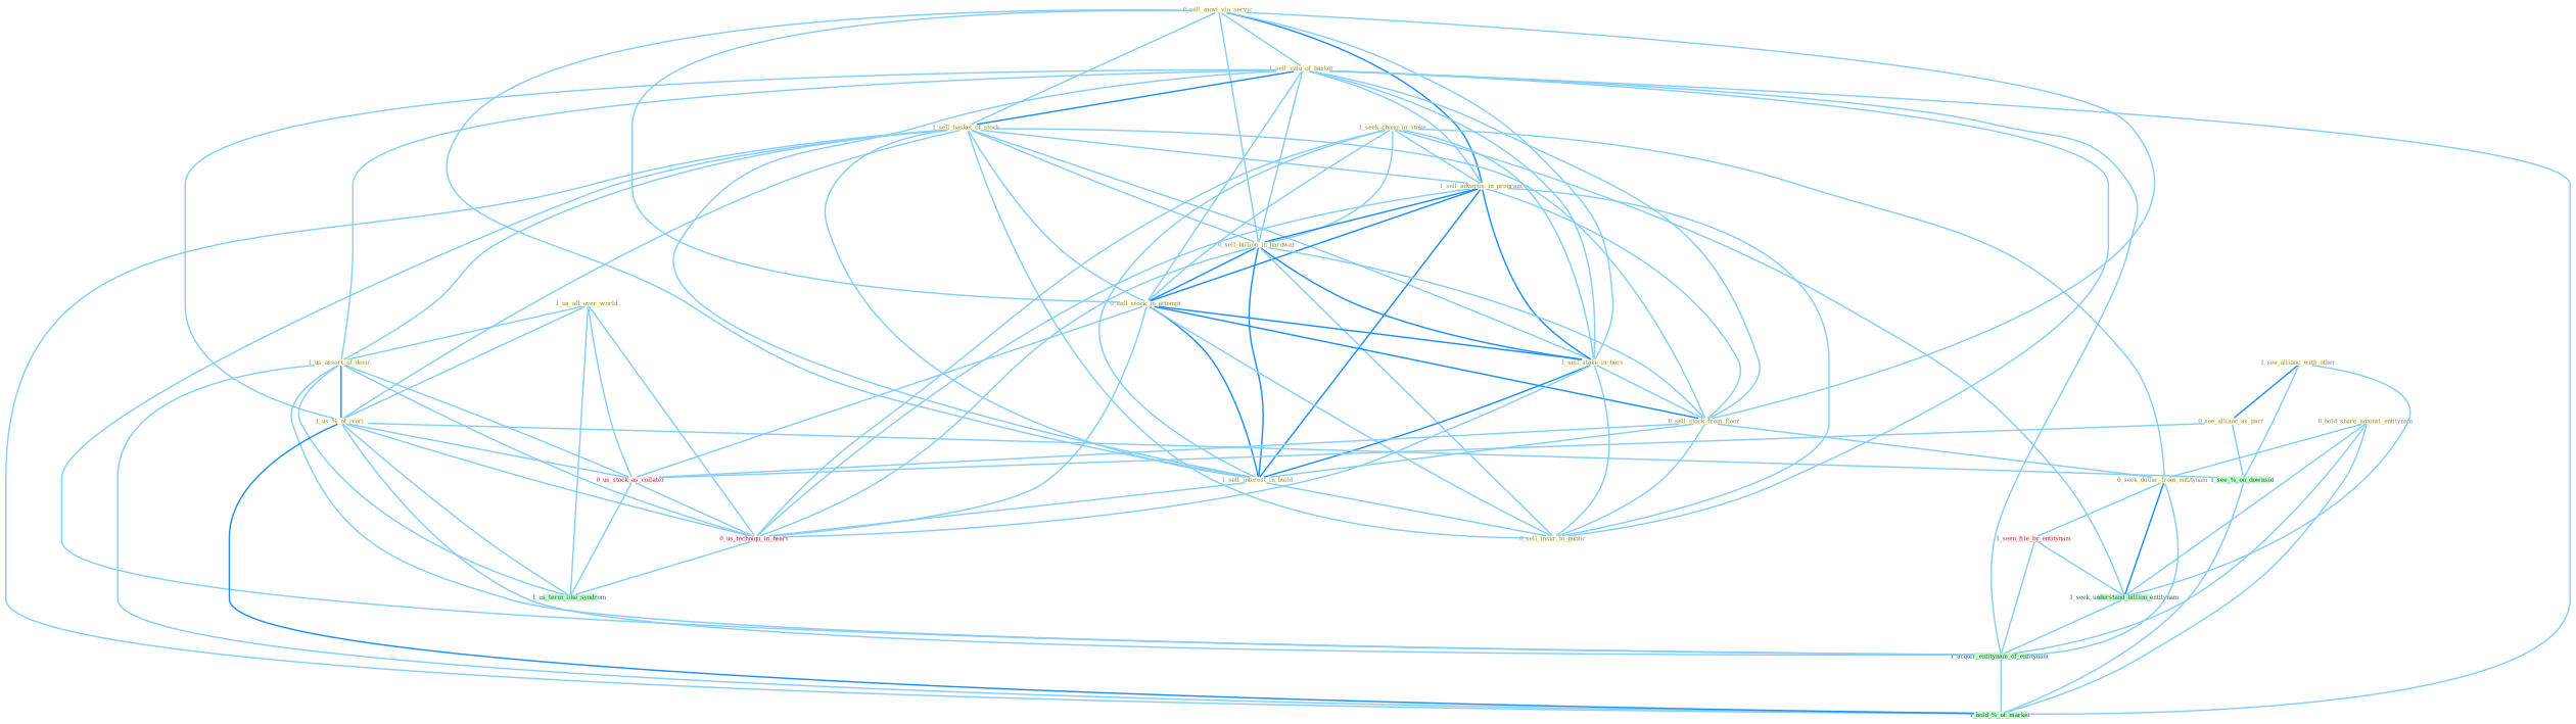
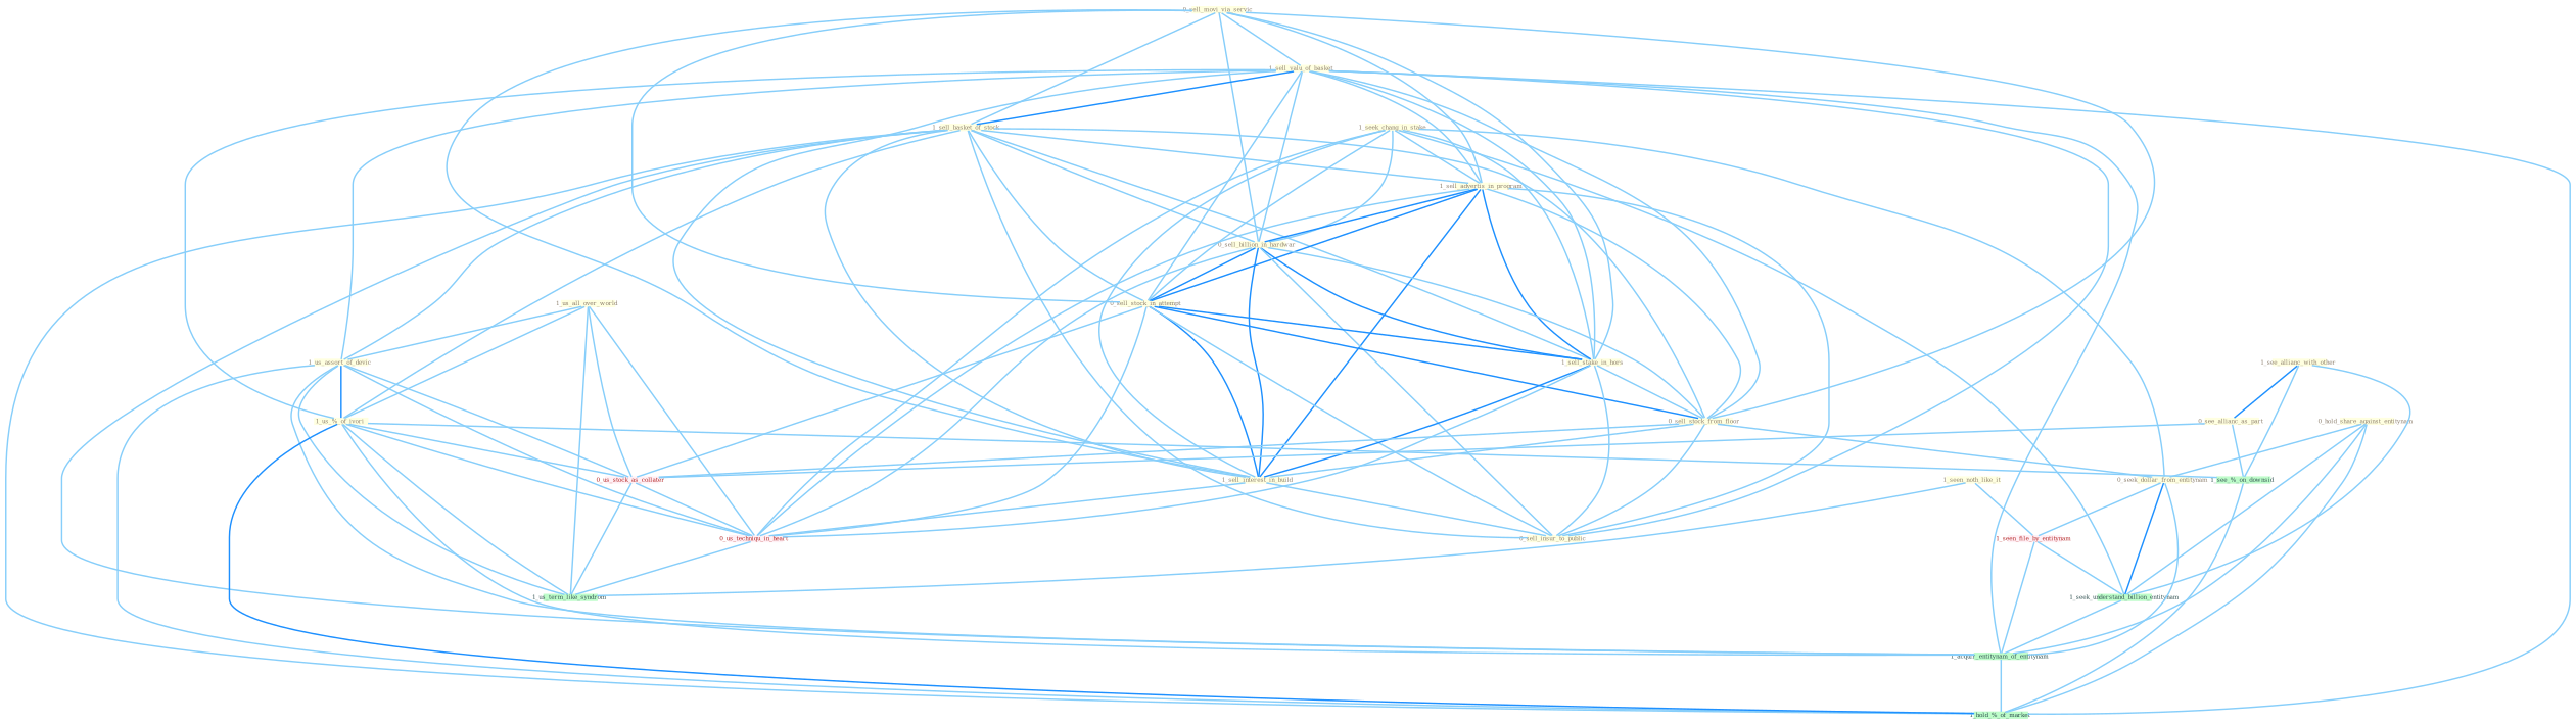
  graph {
    node [color="#ffffe0" fixedsize=true fontcolor="#8b7d6b" fontsize=4 shape=polygon style=filled]
    edge [color="#87cefa" w=1]
    "1_us_all_over_world " [height=.06 width=.5]
    "0_sell_movi_via_servic " [height=.06 width=.5]
    n3 [height=.06 label="1_seek_chang_in_stake" width=.5]
    "0_hold_share_against_entitynam " [height=.06 width=.5]
    "1_sell_valu_of_basket " [height=.06 width=.5]
    "1_sell_basket_of_stock " [height=.06 width=.5]
    "1_sell_advertis_in_program " [height=.06 width=.5]
    "0_sell_billion_in_hardwar " [height=.06 width=.5]
    "0_sell_stock_in_attempt " [height=.06 width=.5]
    "1_sell_stake_in_hors " [height=.06 width=.5]
+   "1_seen_noth_like_it " [height=.06 width=.5]
    "1_us_assort_of_devic " [height=.06 width=.5]
    "0_sell_stock_from_floor " [height=.06 width=.5]
    "0_seek_dollar_from_entitynam " [height=.06 width=.5]
    "1_see_allianc_with_other " [height=.06 width=.5]
    "0_see_allianc_as_part " [height=.06 width=.5]
    "1_sell_interest_in_build " [height=.06 width=.5]
    "1_us_%_of_ivori " [height=.06 width=.5]
    "0_sell_insur_to_public " [height=.06 width=.5]
    "1_seen_file_by_entitynam " [color="#fff0f5" fontcolor="#b22222" height=.06 width=.5]
    "0_us_stock_as_collater " [color="#fff0f5" fontcolor="#b22222" height=.06 width=.5]
    "0_us_techniqu_in_heart " [color="#fff0f5" fontcolor="#b22222" height=.06 width=.5]
    "1_us_term_like_syndrom " [color="#BDFCC9" fontcolor="#2f4f4f" height=.06 width=.5]
    n24 [color="#BDFCC9" fontcolor="#2f4f4f" height=.06 label="1_seek_understand_billion_entitynam" width=.5]
    "1_acquir_entitynam_of_entitynam " [color="#BDFCC9" fontcolor="#2f4f4f" height=.06 width=.5]
    "1_hold_%_of_market " [color="#BDFCC9" fontcolor="#2f4f4f" height=.06 width=.5]
    "1_see_%_on_downsid " [color="#BDFCC9" fontcolor="#2f4f4f" height=.06 width=.5]
    subgraph sub_1 {
      "1_us_all_over_world "
      "0_sell_movi_via_servic "
      n3
      "0_hold_share_against_entitynam "
      "1_sell_valu_of_basket "
      "1_sell_basket_of_stock "
      "1_sell_advertis_in_program "
      "0_sell_billion_in_hardwar "
      "0_sell_stock_in_attempt "
      "1_sell_stake_in_hors "
+     "1_seen_noth_like_it "
      "1_us_assort_of_devic "
      "0_sell_stock_from_floor "
      "0_seek_dollar_from_entitynam "
      "1_see_allianc_with_other "
      "0_see_allianc_as_part "
      "1_sell_interest_in_build "
      "1_us_%_of_ivori "
      "0_sell_insur_to_public "
    }
    subgraph sub_2 {
      "1_seen_file_by_entitynam "
      "0_us_stock_as_collater "
      "0_us_techniqu_in_heart "
    }
    "1_us_all_over_world " -- "1_us_assort_of_devic "
    "1_us_all_over_world " -- "1_us_%_of_ivori "
    "1_us_all_over_world " -- "0_us_stock_as_collater "
    "1_us_all_over_world " -- "0_us_techniqu_in_heart "
    "1_us_all_over_world " -- "1_us_term_like_syndrom "
    "0_sell_movi_via_servic " -- "1_sell_valu_of_basket "
    "0_sell_movi_via_servic " -- "1_sell_basket_of_stock "
-   "0_sell_movi_via_servic " -- "1_sell_advertis_in_program " [color="#1e90ff"]
+   "0_sell_movi_via_servic " -- "1_sell_advertis_in_program "
    "0_sell_movi_via_servic " -- "0_sell_billion_in_hardwar "
    "0_sell_movi_via_servic " -- "0_sell_stock_in_attempt "
    "0_sell_movi_via_servic " -- "1_sell_stake_in_hors "
    "0_sell_movi_via_servic " -- "0_sell_stock_from_floor "
    "0_sell_movi_via_servic " -- "1_sell_interest_in_build "
    n3 -- "1_sell_advertis_in_program "
    n3 -- "0_sell_billion_in_hardwar "
    n3 -- "0_sell_stock_in_attempt "
    n3 -- "1_sell_stake_in_hors "
    n3 -- "0_seek_dollar_from_entitynam "
    n3 -- "1_sell_interest_in_build "
    n3 -- "0_us_techniqu_in_heart "
    n3 -- n24
    "0_hold_share_against_entitynam " -- "0_seek_dollar_from_entitynam "
    "0_hold_share_against_entitynam " -- n24
    "0_hold_share_against_entitynam " -- "1_acquir_entitynam_of_entitynam "
    "0_hold_share_against_entitynam " -- "1_hold_%_of_market "
    "1_sell_valu_of_basket " -- "1_sell_basket_of_stock " [color="#1e90ff" w=2]
    "1_sell_valu_of_basket " -- "1_sell_advertis_in_program "
    "1_sell_valu_of_basket " -- "0_sell_billion_in_hardwar "
    "1_sell_valu_of_basket " -- "0_sell_stock_in_attempt "
    "1_sell_valu_of_basket " -- "1_sell_stake_in_hors "
    "1_sell_valu_of_basket " -- "1_us_assort_of_devic "
    "1_sell_valu_of_basket " -- "0_sell_stock_from_floor "
    "1_sell_valu_of_basket " -- "1_sell_interest_in_build "
    "1_sell_valu_of_basket " -- "1_us_%_of_ivori "
    "1_sell_valu_of_basket " -- "0_sell_insur_to_public "
    "1_sell_valu_of_basket " -- "1_acquir_entitynam_of_entitynam "
    "1_sell_valu_of_basket " -- "1_hold_%_of_market "
    "1_sell_basket_of_stock " -- "1_sell_advertis_in_program "
    "1_sell_basket_of_stock " -- "0_sell_billion_in_hardwar "
    "1_sell_basket_of_stock " -- "0_sell_stock_in_attempt "
    "1_sell_basket_of_stock " -- "1_sell_stake_in_hors "
    "1_sell_basket_of_stock " -- "1_us_assort_of_devic "
    "1_sell_basket_of_stock " -- "0_sell_stock_from_floor "
    "1_sell_basket_of_stock " -- "1_sell_interest_in_build "
    "1_sell_basket_of_stock " -- "1_us_%_of_ivori "
    "1_sell_basket_of_stock " -- "0_sell_insur_to_public "
    "1_sell_basket_of_stock " -- "1_acquir_entitynam_of_entitynam "
    "1_sell_basket_of_stock " -- "1_hold_%_of_market "
    "1_sell_advertis_in_program " -- "0_sell_billion_in_hardwar " [color="#1e90ff" w=2]
    "1_sell_advertis_in_program " -- "0_sell_stock_in_attempt " [color="#1e90ff" w=2]
    "1_sell_advertis_in_program " -- "1_sell_stake_in_hors " [color="#1e90ff" w=2]
    "1_sell_advertis_in_program " -- "0_sell_stock_from_floor "
    "1_sell_advertis_in_program " -- "1_sell_interest_in_build " [color="#1e90ff" w=2]
    "1_sell_advertis_in_program " -- "0_sell_insur_to_public "
    "1_sell_advertis_in_program " -- "0_us_techniqu_in_heart "
    "0_sell_billion_in_hardwar " -- "0_sell_stock_in_attempt " [color="#1e90ff" w=2]
    "0_sell_billion_in_hardwar " -- "1_sell_stake_in_hors " [color="#1e90ff" w=2]
    "0_sell_billion_in_hardwar " -- "0_sell_stock_from_floor "
    "0_sell_billion_in_hardwar " -- "1_sell_interest_in_build " [color="#1e90ff" w=2]
    "0_sell_billion_in_hardwar " -- "0_sell_insur_to_public "
    "0_sell_billion_in_hardwar " -- "0_us_techniqu_in_heart "
    "0_sell_stock_in_attempt " -- "1_sell_stake_in_hors " [color="#1e90ff" w=2]
    "0_sell_stock_in_attempt " -- "0_sell_stock_from_floor " [color="#1e90ff" w=2]
    "0_sell_stock_in_attempt " -- "1_sell_interest_in_build " [color="#1e90ff" w=2]
    "0_sell_stock_in_attempt " -- "0_sell_insur_to_public "
    "0_sell_stock_in_attempt " -- "0_us_stock_as_collater "
    "0_sell_stock_in_attempt " -- "0_us_techniqu_in_heart "
    "1_sell_stake_in_hors " -- "0_sell_stock_from_floor "
    "1_sell_stake_in_hors " -- "1_sell_interest_in_build " [color="#1e90ff" w=2]
    "1_sell_stake_in_hors " -- "0_sell_insur_to_public "
    "1_sell_stake_in_hors " -- "0_us_techniqu_in_heart "
+   "1_seen_noth_like_it " -- "1_seen_file_by_entitynam "
+   "1_seen_noth_like_it " -- "1_us_term_like_syndrom "
    "1_us_assort_of_devic " -- "1_us_%_of_ivori " [color="#1e90ff" w=2]
    "1_us_assort_of_devic " -- "0_us_stock_as_collater "
    "1_us_assort_of_devic " -- "0_us_techniqu_in_heart "
    "1_us_assort_of_devic " -- "1_us_term_like_syndrom "
    "1_us_assort_of_devic " -- "1_acquir_entitynam_of_entitynam "
    "1_us_assort_of_devic " -- "1_hold_%_of_market "
    "0_sell_stock_from_floor " -- "0_seek_dollar_from_entitynam "
    "0_sell_stock_from_floor " -- "1_sell_interest_in_build "
    "0_sell_stock_from_floor " -- "0_sell_insur_to_public "
    "0_sell_stock_from_floor " -- "0_us_stock_as_collater "
    "0_seek_dollar_from_entitynam " -- "1_seen_file_by_entitynam "
    "0_seek_dollar_from_entitynam " -- n24 [color="#1e90ff" w=2]
    "0_seek_dollar_from_entitynam " -- "1_acquir_entitynam_of_entitynam "
    "1_see_allianc_with_other " -- "0_see_allianc_as_part " [color="#1e90ff" w=2]
    "1_see_allianc_with_other " -- n24
    "1_see_allianc_with_other " -- "1_see_%_on_downsid "
    "0_see_allianc_as_part " -- "0_us_stock_as_collater "
    "0_see_allianc_as_part " -- "1_see_%_on_downsid "
    "1_sell_interest_in_build " -- "0_sell_insur_to_public "
    "1_sell_interest_in_build " -- "0_us_techniqu_in_heart "
    "1_us_%_of_ivori " -- "0_us_stock_as_collater "
    "1_us_%_of_ivori " -- "0_us_techniqu_in_heart "
    "1_us_%_of_ivori " -- "1_us_term_like_syndrom "
    "1_us_%_of_ivori " -- "1_acquir_entitynam_of_entitynam "
    "1_us_%_of_ivori " -- "1_hold_%_of_market " [color="#1e90ff" w=2]
    "1_us_%_of_ivori " -- "1_see_%_on_downsid "
    "1_seen_file_by_entitynam " -- n24
    "1_seen_file_by_entitynam " -- "1_acquir_entitynam_of_entitynam "
    "0_us_stock_as_collater " -- "0_us_techniqu_in_heart "
    "0_us_stock_as_collater " -- "1_us_term_like_syndrom "
    "0_us_techniqu_in_heart " -- "1_us_term_like_syndrom "
    n24 -- "1_acquir_entitynam_of_entitynam "
    "1_acquir_entitynam_of_entitynam " -- "1_hold_%_of_market "
    "1_see_%_on_downsid " -- "1_hold_%_of_market "
  }
